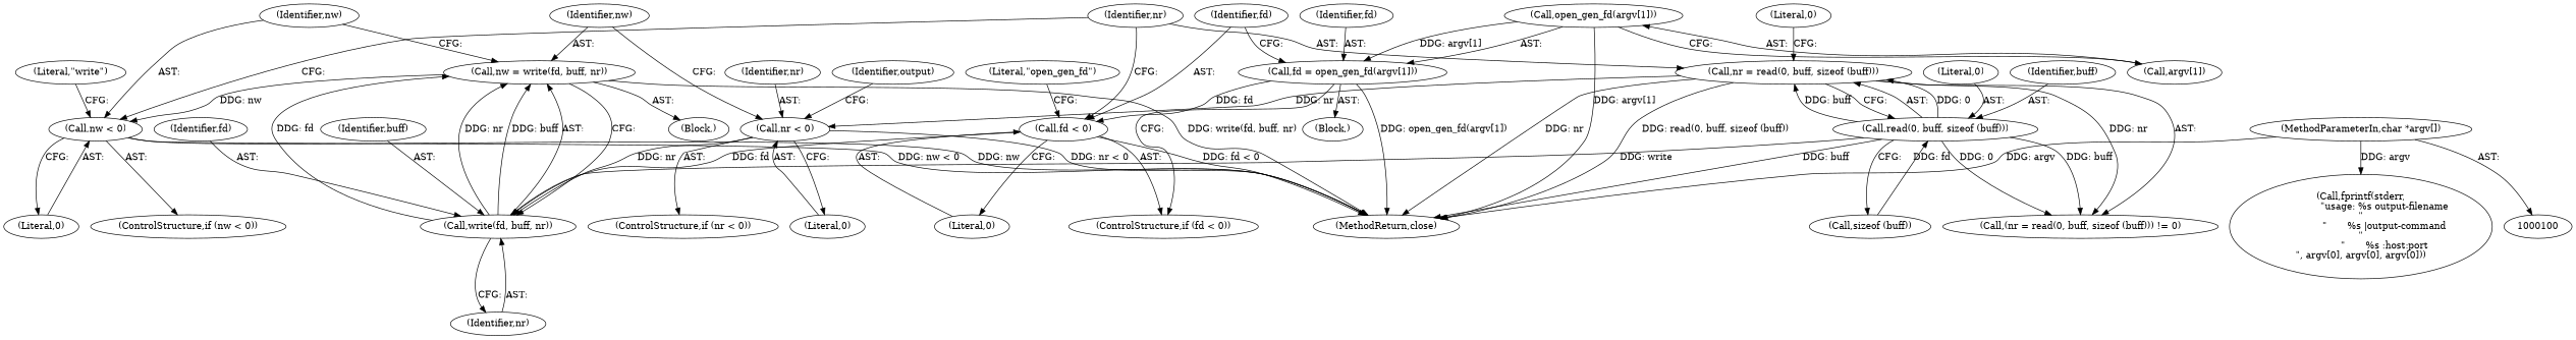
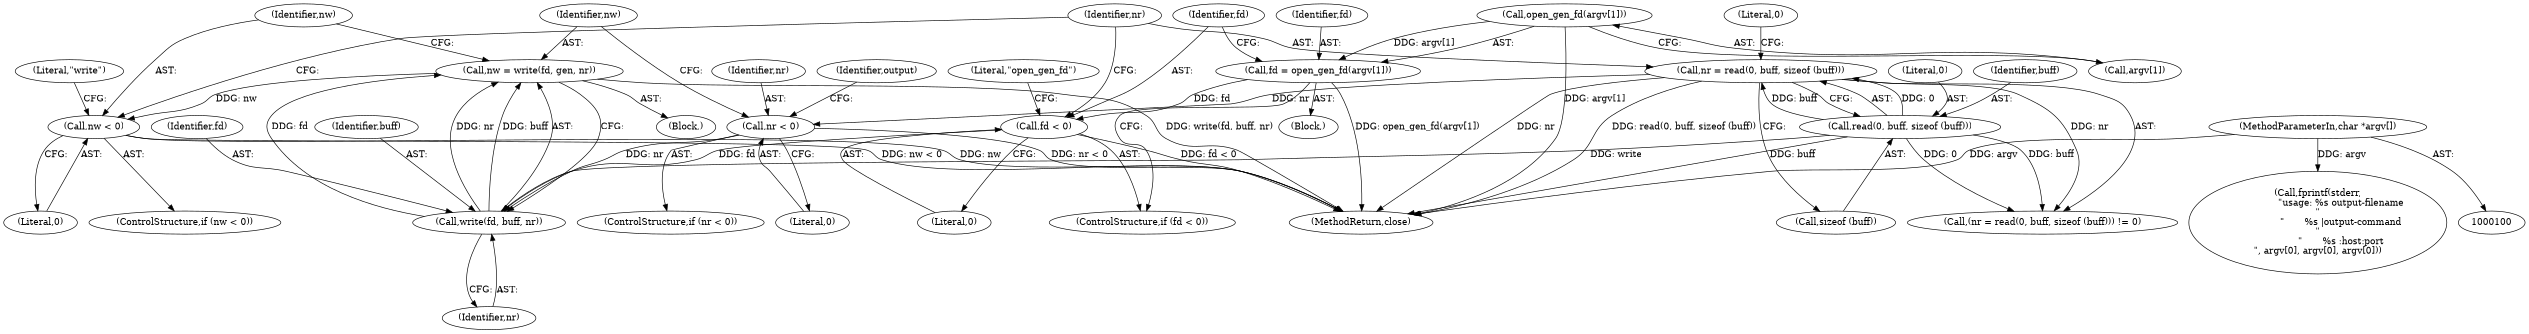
  digraph {
-   n1 [label="(Call,nw = write(fd, buff, nr))"]
+   n1 [label="(Call,nw = write(fd, gen, nr))"]
    n2 [label="(Call,write(fd, buff, nr))"]
    n3 [label="(Call,nw < 0)"]
    n4 [label="(Block,)"]
    n5 [label="(MethodReturn,close)"]
    n6 [label="(Identifier,nr)"]
    n7 [label="(Literal,0)"]
    n8 [label="(ControlStructure,if (nw < 0))"]
    n9 [label="(Call,fd < 0)"]
    n10 [label="(ControlStructure,if (fd < 0))"]
    n11 [label="(Literal,0)"]
    n12 [label="(Call,fd = open_gen_fd(argv[1]))"]
    n13 [label="(Block,)"]
    n14 [label="(Call,open_gen_fd(argv[1]))"]
    n15 [label="(Call,argv[1])"]
    n16 [label="(MethodParameterIn,char *argv[])"]
    n17 [label="(Call,fprintf(stderr,\n                \"usage: %s output-filename\n\"\n                \"       %s |output-command\n\"\n                \"       %s :host:port\n\", argv[0], argv[0], argv[0]))"]
    1000100
    n19 [label="(Call,read(0, buff, sizeof (buff)))"]
    n20 [label="(Call,nr = read(0, buff, sizeof (buff)))"]
    n21 [label="(Call,sizeof (buff))"]
    n22 [label="(Call,(nr = read(0, buff, sizeof (buff))) != 0)"]
    n23 [label="(Call,nr < 0)"]
    n24 [label="(ControlStructure,if (nr < 0))"]
    n25 [label="(Literal,0)"]
    n26 [label="(Identifier,output)"]
    n27 [label="(Literal,0)"]
    n28 [label="(Literal,\"write\")"]
    n29 [label="(Literal,0)"]
    n30 [label="(Identifier,buff)"]
    n31 [label="(Identifier,nr)"]
    n32 [label="(Identifier,nw)"]
    n33 [label="(Identifier,buff)"]
    n34 [label="(Identifier,nw)"]
    n35 [label="(Identifier,fd)"]
    n36 [label="(Literal,\"open_gen_fd\")"]
    n37 [label="(Identifier,nr)"]
    n38 [label="(Identifier,fd)"]
    n39 [label="(Identifier,fd)"]
    n1 -> n2 [label="CFG: "]
    n1 -> n3 [label="DDG: nw"]
    n1 -> n4 [label="AST: "]
    n1 -> n5 [label="DDG: write(fd, buff, nr)"]
    n2 -> n1 [label="AST: "]
    n2 -> n1 [label="DDG: fd"]
    n2 -> n1 [label="DDG: buff"]
    n2 -> n1 [label="DDG: nr"]
    n2 -> n6 [label="CFG: "]
    n3 -> n5 [label="DDG: nw < 0"]
    n3 -> n5 [label="DDG: nw"]
    n3 -> n7 [label="CFG: "]
    n3 -> n8 [label="AST: "]
    n6 -> n2 [label="AST: "]
    n7 -> n3 [label="AST: "]
    n9 -> n2 [label="DDG: fd"]
    n9 -> n5 [label="DDG: fd < 0"]
    n9 -> n10 [label="AST: "]
    n9 -> n11 [label="CFG: "]
    n11 -> n9 [label="AST: "]
    n12 -> n5 [label="DDG: open_gen_fd(argv[1])"]
    n12 -> n9 [label="DDG: fd"]
    n12 -> n10 [label="CFG: "]
    n12 -> n13 [label="AST: "]
    n14 -> n5 [label="DDG: argv[1]"]
    n14 -> n12 [label="AST: "]
    n14 -> n12 [label="DDG: argv[1]"]
    n14 -> n15 [label="CFG: "]
    n15 -> n14 [label="AST: "]
    n16 -> n5 [label="DDG: argv"]
    n16 -> n17 [label="DDG: argv"]
    n16 -> 1000100 [label="AST: "]
    n19 -> n2 [label="DDG: write"]
    n19 -> n5 [label="DDG: buff"]
    n19 -> n20 [label="AST: "]
    n19 -> n20 [label="DDG: 0"]
    n19 -> n20 [label="DDG: buff"]
-   n19 -> n21 [label="CFG: "]
+   n20 -> n21 [label="CFG: "]
    n19 -> n22 [label="DDG: 0"]
    n19 -> n22 [label="DDG: buff"]
    n20 -> n5 [label="DDG: nr"]
    n20 -> n5 [label="DDG: read(0, buff, sizeof (buff))"]
    n20 -> n19 [label="CFG: "]
    n20 -> n22 [label="AST: "]
    n20 -> n22 [label="DDG: nr"]
    n20 -> n23 [label="DDG: nr"]
-   n21 -> n19 [label="DDG: fd"]
+   n21 -> n19 [label="AST: "]
    n23 -> n2 [label="DDG: nr"]
    n23 -> n5 [label="DDG: nr < 0"]
    n23 -> n24 [label="AST: "]
    n23 -> n25 [label="CFG: "]
    n25 -> n23 [label="AST: "]
    n26 -> n23 [label="CFG: "]
    n27 -> n20 [label="CFG: "]
    n28 -> n3 [label="CFG: "]
    n29 -> n19 [label="AST: "]
    n30 -> n19 [label="AST: "]
    n31 -> n3 [label="CFG: "]
    n31 -> n9 [label="CFG: "]
    n31 -> n20 [label="AST: "]
    n32 -> n1 [label="AST: "]
    n32 -> n23 [label="CFG: "]
    n33 -> n2 [label="AST: "]
    n34 -> n1 [label="CFG: "]
    n34 -> n3 [label="AST: "]
    n35 -> n9 [label="AST: "]
    n35 -> n12 [label="CFG: "]
    n36 -> n9 [label="CFG: "]
    n37 -> n23 [label="AST: "]
    n38 -> n2 [label="AST: "]
    n39 -> n12 [label="AST: "]
  }
